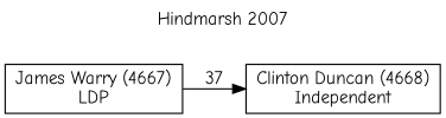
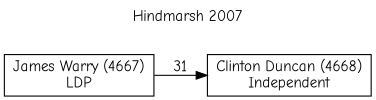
  digraph {
    label="Hindmarsh 2007"
    labelloc=t
    mclimit=10
    rankdir=LR
    fontname="Comic Neue"
    node [shape=box fontname="Comic Neue"]
    n1 [label="Clinton Duncan (4668)\nIndependent"]
    n2 [label="James Warry (4667)\nLDP"]
-   n2 -> n1 [label=37 fontname="Comic Neue"]
+   n2 -> n1 [label=31 fontname="Comic Neue"]
  }
